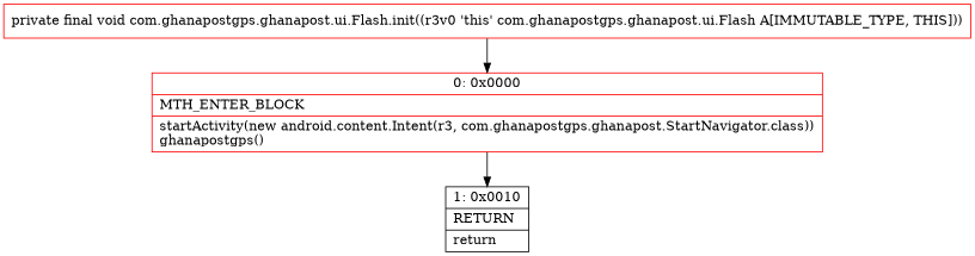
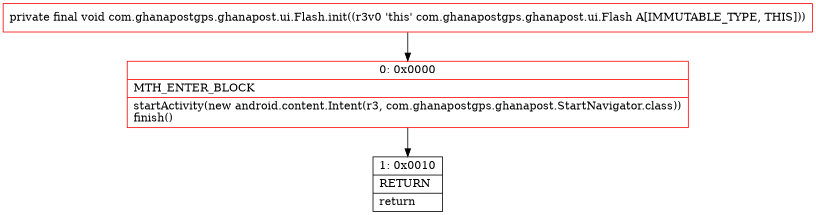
  digraph {
    node [shape=record color=red]
-   n1 [label="{0\:\ 0x0000|MTH_ENTER_BLOCK\l|startActivity(new android.content.Intent(r3, com.ghanapostgps.ghanapost.StartNavigator.class))\lghanapostgps()\l}"]
+   n1 [label="{0\:\ 0x0000|MTH_ENTER_BLOCK\l|startActivity(new android.content.Intent(r3, com.ghanapostgps.ghanapost.StartNavigator.class))\lfinish()\l}"]
    n2 [label="{1\:\ 0x0010|RETURN\l|return\l}" color=black]
    n3 [label="{private final void com.ghanapostgps.ghanapost.ui.Flash.init((r3v0 'this' com.ghanapostgps.ghanapost.ui.Flash A[IMMUTABLE_TYPE, THIS])) }"]
    n1 -> n2
    n3 -> n1
  }
